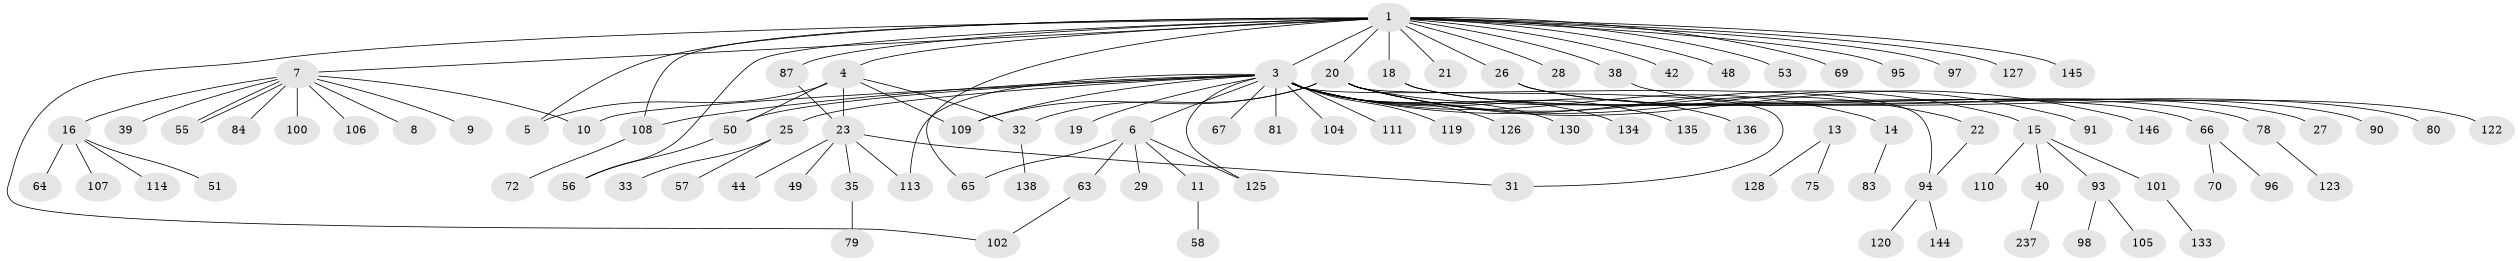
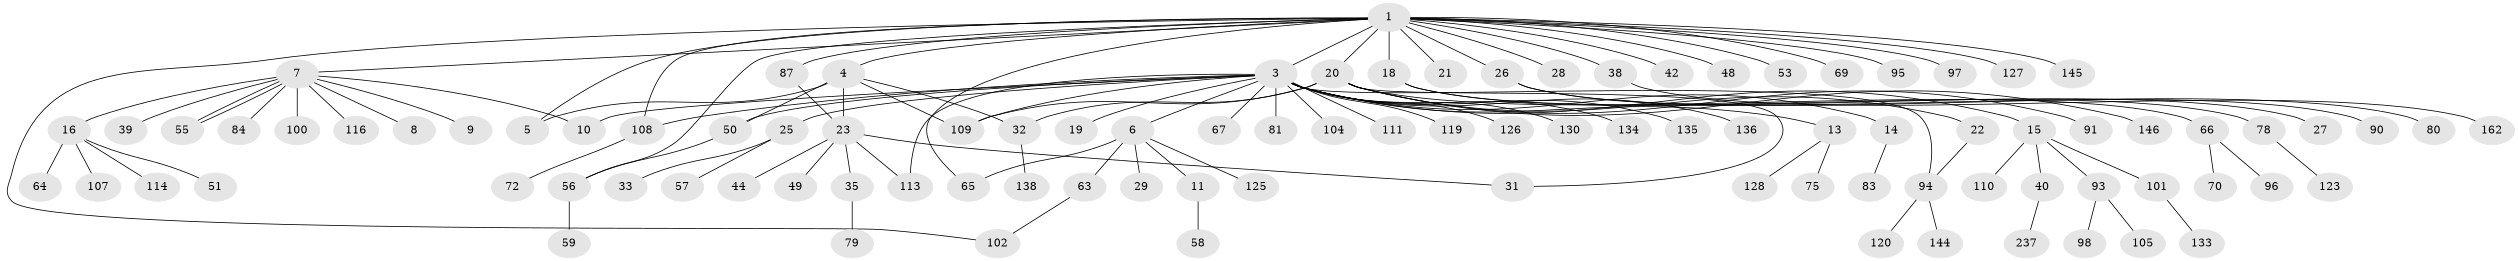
  graph {
    node [color=gray90 style=filled]
    1 [super="+2"]
    3 [super="+76+36+37+43+24+12+88+82"]
    4 [super="+87+129"]
    5 [super="+52+112"]
    7
    n6 [label=87 super="+77"]
    18
    20 [super="+106"]
    21
    26
    28
    38 [super="+46"]
    42
    48
    53
    56
    65
    69
    95
    97
    102 [super="+131"]
    108 [super="+121"]
    127
    145
    6 [super="+124"]
    10 [super="+54"]
    13
    14
    15 [super="+68+115"]
    19
    25
    50 [super="+140"]
    67
    81
    94
    104
    109
    111
    113
    119
    126
    130
    134
    135
    136
    23 [super="+61"]
    32 [super="+132"]
    8
    9
    16 [super="+45"]
    39
    55
    84
    100
-   116 [label=106]
+   116
    27
    78 [super="+117"]
    22 [super="+92"]
    n59 [label=31 super="+31+142+47"]
    66
    91
    146
    80
    90
-   122
+   122 [label=162]
+   59
    72
    11
    29
    63
    125
    75
    128
    83
    40 [super="+99"]
    93
    101
    110
    33
    57
    120
    144
    35
    44
    49
    138
    58 [super="+89"]
    51
    64
    107
    114 [super="+118"]
    n92 [label=237]
    98
    105
    133
    123
    70
    96
    79
    1 -- 3 [weight=3]
    1 -- 4
    1 -- 5
    1 -- 7
    1 -- n6
    1 -- 18
    1 -- 20
    1 -- 21
    1 -- 26
    1 -- 28
    1 -- 38
    1 -- 42
    1 -- 48
    1 -- 53
    1 -- 56
    1 -- 65
    1 -- 69
    1 -- 95
    1 -- 97
    1 -- 102
    1 -- 108
    1 -- 127
    1 -- 145
    3 -- 108
    3 -- 6 [weight=2]
    3 -- 10
-   3 -- 125 [weight=2]
+   3 -- 13 [weight=2]
    3 -- 14
    3 -- 15
    3 -- 19
    3 -- 25 [weight=2]
    3 -- 50
    3 -- 67
    3 -- 81
    3 -- 94
    3 -- 104
    3 -- 109
    3 -- 111
    3 -- 113
    3 -- 119
    3 -- 126
    3 -- 130
    3 -- 134
    3 -- 135
    3 -- 136
    4 -- 5
    4 -- 50
    4 -- 109
    4 -- 23
    4 -- 32
    7 -- 10
    7 -- 8
    7 -- 9
    7 -- 16
    7 -- 39
    7 -- 55
    7 -- 55
    7 -- 84
    7 -- 100
    7 -- 116
    n6 -- 23
    18 -- 27
    18 -- 78
    20 -- 109
    20 -- 32
    20 -- 22
    20 -- n59
    20 -- 66
    20 -- 91
    20 -- 146
    26 -- 80
    26 -- 90
    38 -- 122
+   56 -- 59
    108 -- 72
    6 -- 65
    6 -- 11
    6 -- 29
    6 -- 63
    6 -- 125
    13 -- 75
    13 -- 128
    14 -- 83
    15 -- 40
    15 -- 93
    15 -- 101
    15 -- 110
    25 -- 33
    25 -- 57
    50 -- 56
    94 -- 120
    94 -- 144
    23 -- 113
    23 -- n59
    23 -- 35
    23 -- 44
    23 -- 49
    32 -- 138
    16 -- 51
    16 -- 64
    16 -- 107
    16 -- 114
    78 -- 123
    22 -- 94
    66 -- 70
    66 -- 96
    11 -- 58
    63 -- 102
    40 -- n92
    93 -- 98
    93 -- 105
    101 -- 133
    35 -- 79
  }
